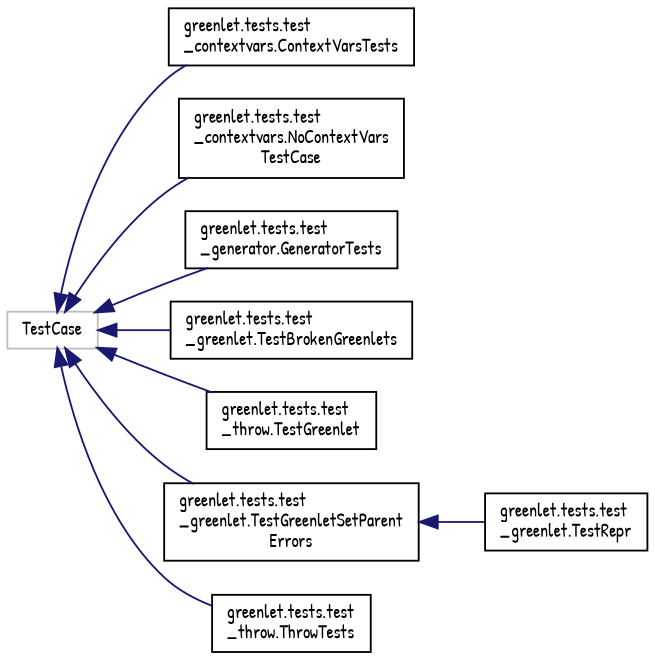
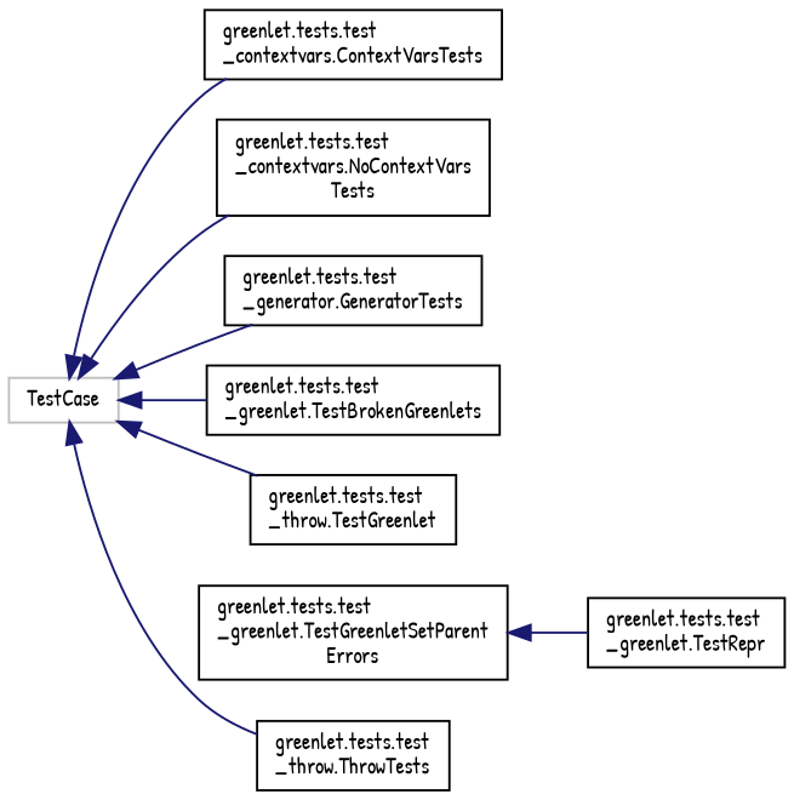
  digraph {
    fontname="Patrick Hand"
    rankdir=LR
    node [color=black fillcolor=white fontname="Patrick Hand" fontsize=10 shape=record style=filled]
    edge [color=midnightblue dir=back fontname="Patrick Hand" fontsize=10 labelfontname=Helvetica labelfontsize=10 style=solid]
    n1 [color=grey75 height=0.2 label=TestCase width=0.4]
    n2 [height=0.2 label="greenlet.tests.test\l_contextvars.ContextVarsTests" width=0.4]
-   n3 [height=0.2 label="greenlet.tests.test\l_contextvars.NoContextVars\lTestCase" width=0.4]
+   n3 [height=0.2 label="greenlet.tests.test\l_contextvars.NoContextVars\lTests" width=0.4]
    n4 [height=0.2 label="greenlet.tests.test\l_generator.GeneratorTests" width=0.4]
    n5 [height=0.2 label="greenlet.tests.test\l_greenlet.TestBrokenGreenlets" width=0.4]
    n6 [height=0.2 label="greenlet.tests.test\l_throw.TestGreenlet" width=0.4]
    n7 [height=0.2 label="greenlet.tests.test\l_greenlet.TestGreenletSetParent\lErrors" width=0.4]
    n8 [height=0.2 label="greenlet.tests.test\l_throw.ThrowTests" width=0.4]
    n9 [height=0.2 label="greenlet.tests.test\l_greenlet.TestRepr" width=0.4]
    n1 -> n2
    n1 -> n3
    n1 -> n4
    n1 -> n5
    n1 -> n6
-   n1 -> n7
    n1 -> n8
    n7 -> n9
  }
